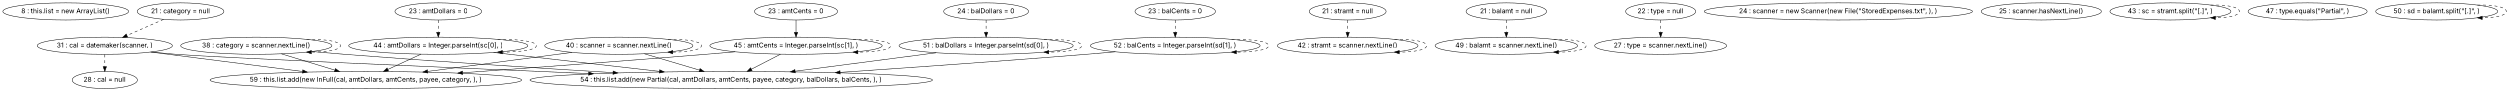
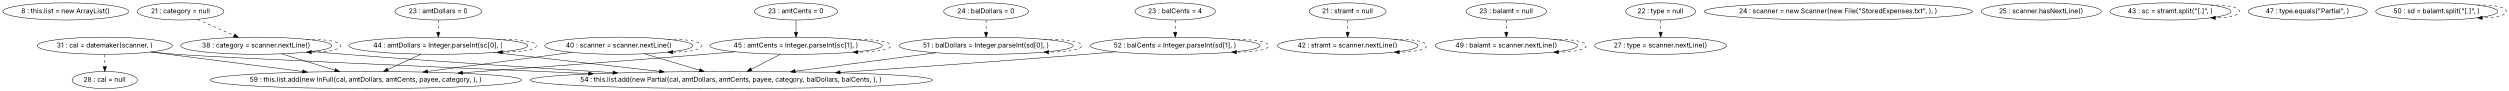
  digraph {
    fontname=Inter
    node [fontname=Inter]
    edge [fontname=Inter style=dashed]
    "8 : this.list = new ArrayList()"
    "21 : category = null"
    "38 : category = scanner.nextLine()"
    "59 : this.list.add(new InFull(cal, amtDollars, amtCents, payee, category, ), )"
    "54 : this.list.add(new Partial(cal, amtDollars, amtCents, payee, category, balDollars, balCents, ), )"
    n6 [label="40 : scanner = scanner.nextLine()"]
    "21 : stramt = null"
    "42 : stramt = scanner.nextLine()"
-   "21 : balamt = null"
+   "21 : balamt = null" [label="23 : balamt = null"]
    "49 : balamt = scanner.nextLine()"
    "22 : type = null"
    "27 : type = scanner.nextLine()"
    "23 : amtDollars = 0"
    "44 : amtDollars = Integer.parseInt(sc[0], )"
    "23 : amtCents = 0"
    "45 : amtCents = Integer.parseInt(sc[1], )"
    n17 [label="24 : balDollars = 0"]
    "51 : balDollars = Integer.parseInt(sd[0], )"
-   "23 : balCents = 0"
+   "23 : balCents = 0" [label="23 : balCents = 4"]
    "52 : balCents = Integer.parseInt(sd[1], )"
    "24 : scanner = new Scanner(new File(\"StoredExpenses.txt\", ), )"
    "25 : scanner.hasNextLine()"
    "31 : cal = datemaker(scanner, )"
    "28 : cal = null"
    "43 : sc = stramt.split(\"[.]\", )"
    "47 : type.equals(\"Partial\", )"
    "50 : sd = balamt.split(\"[.]\", )"
-   "21 : category = null" -> "31 : cal = datemaker(scanner, )"
+   "21 : category = null" -> "38 : category = scanner.nextLine()"
    "38 : category = scanner.nextLine()" -> "38 : category = scanner.nextLine()"
    "38 : category = scanner.nextLine()" -> "59 : this.list.add(new InFull(cal, amtDollars, amtCents, payee, category, ), )" [style=""]
    "38 : category = scanner.nextLine()" -> "54 : this.list.add(new Partial(cal, amtDollars, amtCents, payee, category, balDollars, balCents, ), )" [style=""]
    n6 -> "59 : this.list.add(new InFull(cal, amtDollars, amtCents, payee, category, ), )" [style=""]
    n6 -> "54 : this.list.add(new Partial(cal, amtDollars, amtCents, payee, category, balDollars, balCents, ), )" [style=""]
    n6 -> n6
    "21 : stramt = null" -> "42 : stramt = scanner.nextLine()"
    "42 : stramt = scanner.nextLine()" -> "42 : stramt = scanner.nextLine()"
    "21 : balamt = null" -> "49 : balamt = scanner.nextLine()"
    "49 : balamt = scanner.nextLine()" -> "49 : balamt = scanner.nextLine()"
    "22 : type = null" -> "27 : type = scanner.nextLine()"
    "23 : amtDollars = 0" -> "44 : amtDollars = Integer.parseInt(sc[0], )"
    "44 : amtDollars = Integer.parseInt(sc[0], )" -> "59 : this.list.add(new InFull(cal, amtDollars, amtCents, payee, category, ), )" [style=""]
    "44 : amtDollars = Integer.parseInt(sc[0], )" -> "54 : this.list.add(new Partial(cal, amtDollars, amtCents, payee, category, balDollars, balCents, ), )" [style=""]
    "44 : amtDollars = Integer.parseInt(sc[0], )" -> "44 : amtDollars = Integer.parseInt(sc[0], )"
    "23 : amtCents = 0" -> "45 : amtCents = Integer.parseInt(sc[1], )" [style=solid]
    "45 : amtCents = Integer.parseInt(sc[1], )" -> "59 : this.list.add(new InFull(cal, amtDollars, amtCents, payee, category, ), )" [style=""]
    "45 : amtCents = Integer.parseInt(sc[1], )" -> "54 : this.list.add(new Partial(cal, amtDollars, amtCents, payee, category, balDollars, balCents, ), )" [style=""]
    "45 : amtCents = Integer.parseInt(sc[1], )" -> "45 : amtCents = Integer.parseInt(sc[1], )"
    n17 -> "51 : balDollars = Integer.parseInt(sd[0], )"
    "51 : balDollars = Integer.parseInt(sd[0], )" -> "54 : this.list.add(new Partial(cal, amtDollars, amtCents, payee, category, balDollars, balCents, ), )" [style=""]
    "51 : balDollars = Integer.parseInt(sd[0], )" -> "51 : balDollars = Integer.parseInt(sd[0], )"
    "23 : balCents = 0" -> "52 : balCents = Integer.parseInt(sd[1], )"
    "52 : balCents = Integer.parseInt(sd[1], )" -> "54 : this.list.add(new Partial(cal, amtDollars, amtCents, payee, category, balDollars, balCents, ), )" [style=""]
    "52 : balCents = Integer.parseInt(sd[1], )" -> "52 : balCents = Integer.parseInt(sd[1], )"
    "31 : cal = datemaker(scanner, )" -> "59 : this.list.add(new InFull(cal, amtDollars, amtCents, payee, category, ), )" [style=""]
    "31 : cal = datemaker(scanner, )" -> "54 : this.list.add(new Partial(cal, amtDollars, amtCents, payee, category, balDollars, balCents, ), )" [style=""]
    "31 : cal = datemaker(scanner, )" -> "28 : cal = null"
    "43 : sc = stramt.split(\"[.]\", )" -> "43 : sc = stramt.split(\"[.]\", )"
    "50 : sd = balamt.split(\"[.]\", )" -> "50 : sd = balamt.split(\"[.]\", )"
  }
